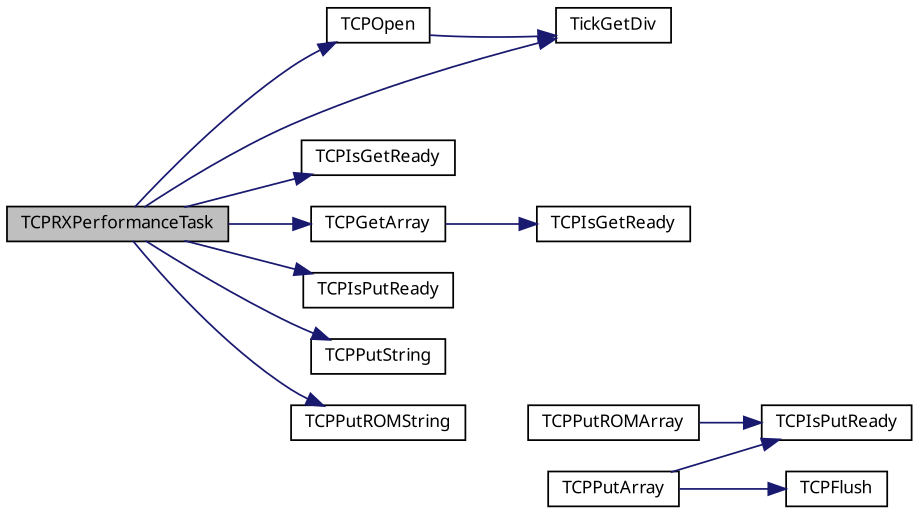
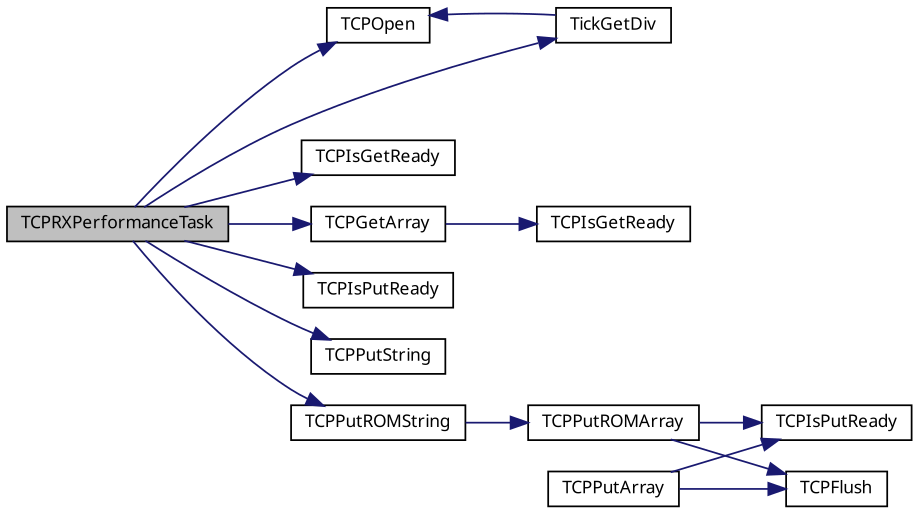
  digraph {
    fontname="Noto Sans"
    rankdir=LR
    node [color=black fillcolor=white fontname="Noto Sans" fontsize=10 shape=record style=filled]
    edge [color=midnightblue fontname="Noto Sans" fontsize=10 labelfontname=Helvetica labelfontsize=10 style=solid]
    n1 [fillcolor=grey75 fontcolor=black height=0.2 label=TCPRXPerformanceTask width=0.4]
    n2 [height=0.2 label=TCPOpen width=0.4]
    n3 [height=0.2 label=TickGetDiv width=0.4]
    n4 [height=0.2 label=TCPIsGetReady width=0.4]
    n5 [height=0.2 label=TCPGetArray width=0.4]
    n6 [height=0.2 label=TCPIsPutReady width=0.4]
    n7 [height=0.2 label=TCPPutString width=0.4]
    n8 [height=0.2 label=TCPPutROMString width=0.4]
    n9 [height=0.2 label=TCPIsGetReady width=0.4]
    n10 [height=0.2 label=TCPPutROMArray width=0.4]
    n11 [height=0.2 label=TCPPutArray width=0.4]
    n12 [height=0.2 label=TCPIsPutReady width=0.4]
    n13 [height=0.2 label=TCPFlush width=0.4]
    n1 -> n2
    n1 -> n3
    n1 -> n4
    n1 -> n5
    n1 -> n6
    n1 -> n7
    n1 -> n8
-   n2 -> n3
+   n3 -> n2
    n5 -> n9
+   n8 -> n10
    n10 -> n12
+   n10 -> n13
    n11 -> n12
    n11 -> n13
  }
